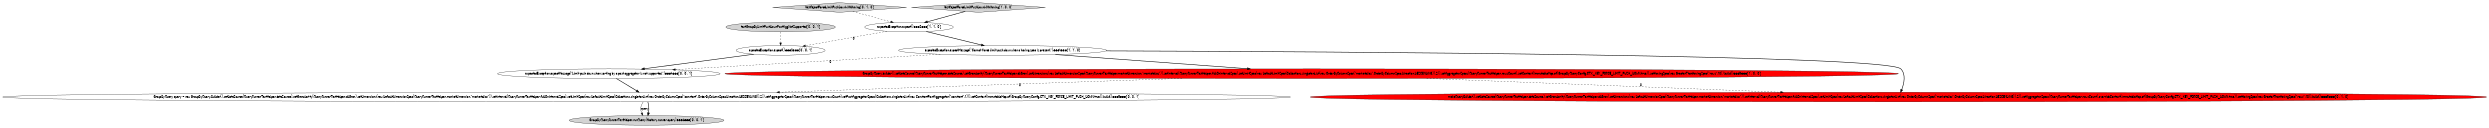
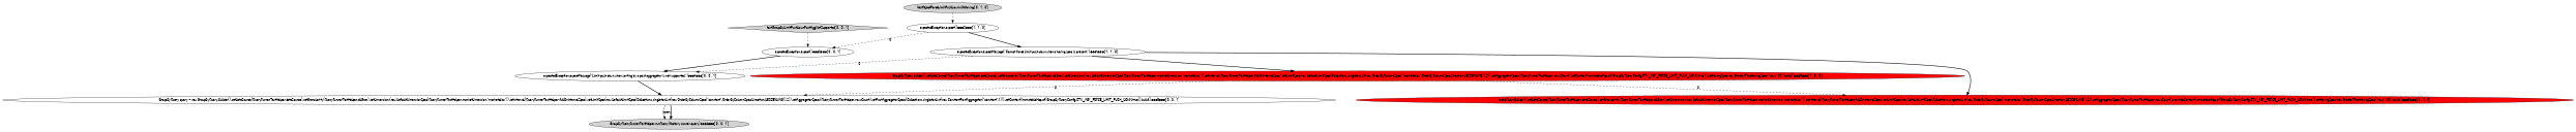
  digraph {
    fontname="Patrick Hand"
    node [fillcolor=white fontname="Patrick Hand" shape=ellipse style=filled]
    edge [fontname="Patrick Hand" style=bold]
    n1 [label="expectedException.expect()@@@3@@@['0', '0', '1']"]
    n2 [label="expectedException.expectMessage(\"Limit push down when sorting by a post aggregator is not supported.\")@@@4@@@['0', '0', '1']"]
    n3 [label="GroupByQuery query = new GroupByQuery.Builder().setDataSource(QueryRunnerTestHelper.dataSource).setGranularity(QueryRunnerTestHelper.allGran).setDimensions(new DefaultDimensionSpec(QueryRunnerTestHelper.marketDimension,\"marketalias\")).setInterval(QueryRunnerTestHelper.fullOnIntervalSpec).setLimitSpec(new DefaultLimitSpec(Collections.singletonList(new OrderByColumnSpec(\"constant\",OrderByColumnSpec.Direction.DESCENDING)),2)).setAggregatorSpecs(QueryRunnerTestHelper.rowsCount).setPostAggregatorSpecs(Collections.singletonList(new ConstantPostAggregator(\"constant\",1))).setContext(ImmutableMap.of(GroupByQueryConfig.CTX_KEY_FORCE_LIMIT_PUSH_DOWN,true)).build()@@@5@@@['0', '0', '1']"]
    n4 [label="expectedException.expect()@@@3@@@['1', '1', '0']"]
    n5 [label="expectedException.expectMessage(\"Cannot force limit push down when a having spec is present.\")@@@4@@@['1', '1', '0']"]
    n6 [fillcolor=red label="makeQueryBuilder().setDataSource(QueryRunnerTestHelper.dataSource).setGranularity(QueryRunnerTestHelper.allGran).setDimensions(new DefaultDimensionSpec(QueryRunnerTestHelper.marketDimension,\"marketalias\")).setInterval(QueryRunnerTestHelper.fullOnIntervalSpec).setLimitSpec(new DefaultLimitSpec(Collections.singletonList(new OrderByColumnSpec(\"marketalias\",OrderByColumnSpec.Direction.DESCENDING)),2)).setAggregatorSpecs(QueryRunnerTestHelper.rowsCount).overrideContext(ImmutableMap.of(GroupByQueryConfig.CTX_KEY_FORCE_LIMIT_PUSH_DOWN,true)).setHavingSpec(new GreaterThanHavingSpec(\"rows\",10)).build()@@@5@@@['0', '1', '0']"]
    n7 [fillcolor=red label="GroupByQuery.builder().setDataSource(QueryRunnerTestHelper.dataSource).setGranularity(QueryRunnerTestHelper.allGran).setDimensions(new DefaultDimensionSpec(QueryRunnerTestHelper.marketDimension,\"marketalias\")).setInterval(QueryRunnerTestHelper.fullOnIntervalSpec).setLimitSpec(new DefaultLimitSpec(Collections.singletonList(new OrderByColumnSpec(\"marketalias\",OrderByColumnSpec.Direction.DESCENDING)),2)).setAggregatorSpecs(QueryRunnerTestHelper.rowsCount).setContext(ImmutableMap.of(GroupByQueryConfig.CTX_KEY_FORCE_LIMIT_PUSH_DOWN,true)).setHavingSpec(new GreaterThanHavingSpec(\"rows\",10)).build()@@@5@@@['1', '0', '0']"]
-   n8 [fillcolor=lightgray label="testGroupByLimitPushDownPostAggNotSupported['0', '0', '1']"]
+   n8 [fillcolor=lightgray label="testGroupByLimitPushDownPostAggNotSupported['0', '0', '1']" shape=diamond]
    n9 [fillcolor=lightgray label="GroupByQueryRunnerTestHelper.runQuery(factory,runner,query)@@@6@@@['0', '0', '1']"]
-   n10 [fillcolor=lightgray label="testRejectForceLimitPushDownWithHaving['0', '1', '0']" shape=diamond]
-   n11 [fillcolor=lightgray label="testRejectForceLimitPushDownWithHaving['1', '0', '0']" shape=diamond]
+   n10 [fillcolor=lightgray label="testRejectForceLimitPushDownWithHaving['0', '1', '0']"]
    n1 -> n2
    n2 -> n3
    n3 -> n9 [label=query style=solid]
    n3 -> n9
    n4 -> n1 [label=0 style=dashed]
    n4 -> n5
    n5 -> n2 [label=0 style=dashed]
    n5 -> n6
    n5 -> n7
    n7 -> n3 [label=0 style=dashed]
    n7 -> n6 [label=0 style=dashed]
    n8 -> n1 [style=dashed]
    n10 -> n4 [style=dashed]
-   n11 -> n4
  }
